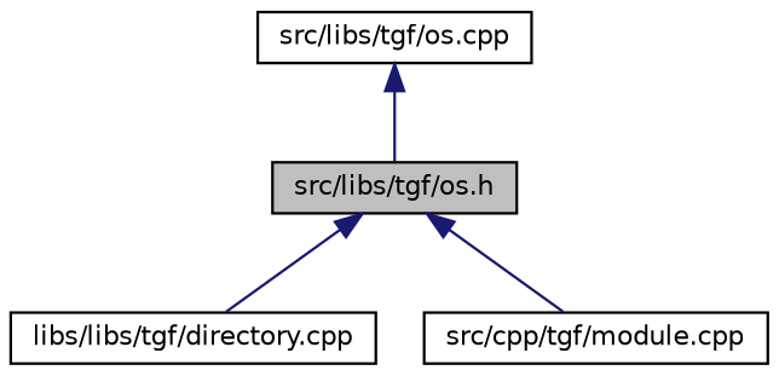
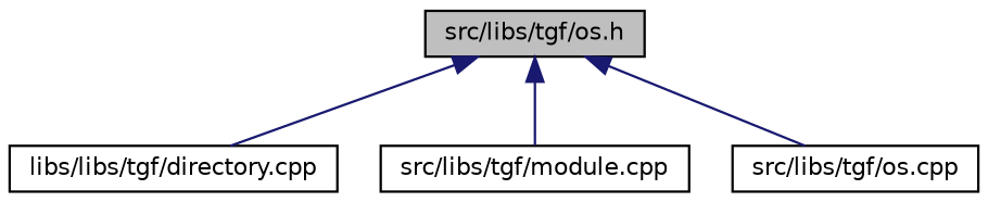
  digraph {
    node [color=black fillcolor=white fontname=Helvetica fontsize=10 shape=record style=filled]
    edge [color=midnightblue dir=back fontname=Helvetica fontsize=10 labelfontname=Helvetica labelfontsize=10 style=solid]
    n1 [fillcolor=grey75 fontcolor=black height=0.2 label="src/libs/tgf/os.h" width=0.4]
    n2 [height=0.2 label="libs/libs/tgf/directory.cpp" width=0.4]
-   n3 [height=0.2 label="src/cpp/tgf/module.cpp" width=0.4]
+   n3 [height=0.2 label="src/libs/tgf/module.cpp" width=0.4]
    n4 [height=0.2 label="src/libs/tgf/os.cpp" width=0.4]
    n1 -> n2
    n1 -> n3
-   n4 -> n1
+   n1 -> n4
  }
